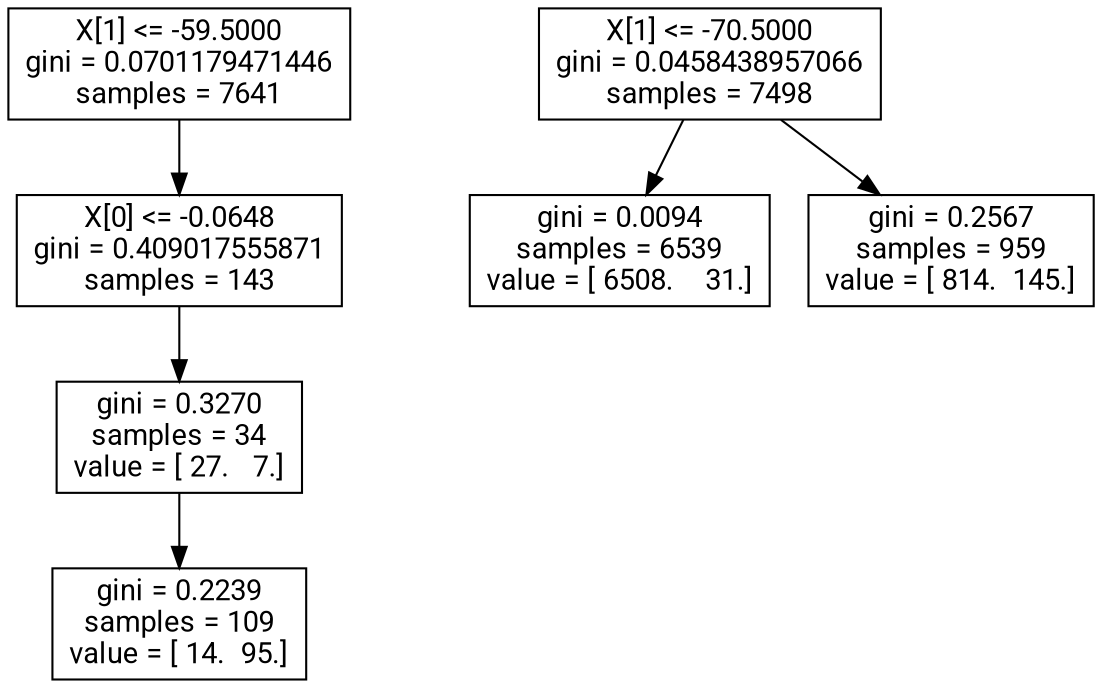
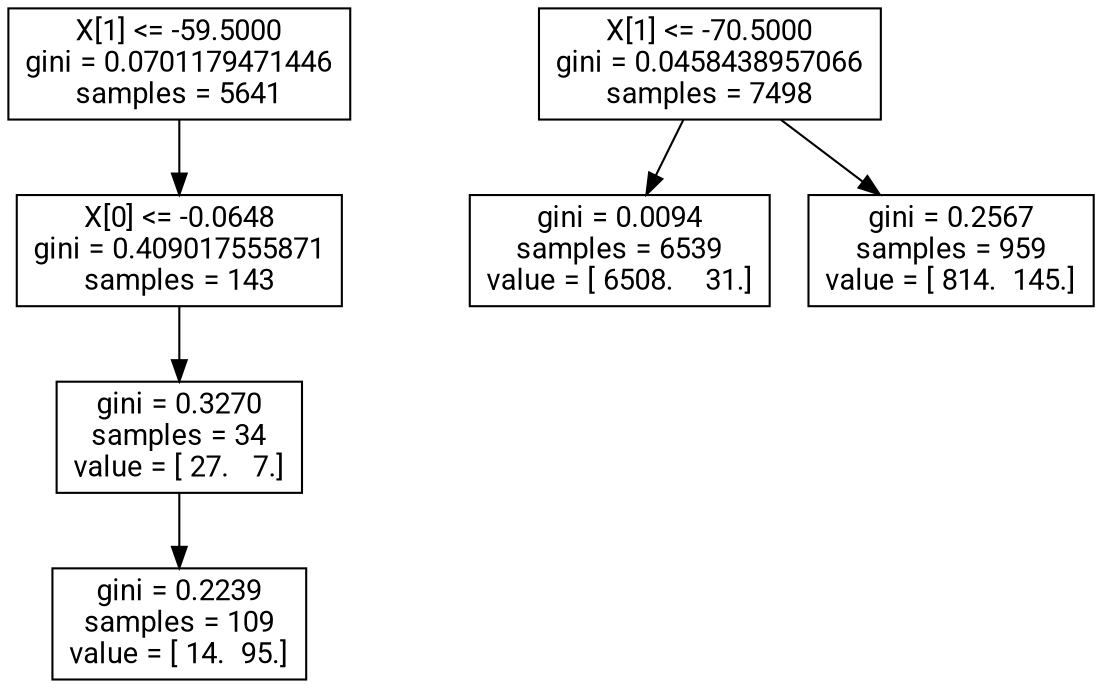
  digraph {
    fontname=Roboto
    node [fontname=Roboto shape=box]
    edge [fontname=Roboto]
-   n1 [label="X[1] <= -59.5000\ngini = 0.0701179471446\nsamples = 7641"]
+   n1 [label="X[1] <= -59.5000\ngini = 0.0701179471446\nsamples = 5641"]
    n2 [label="X[0] <= -0.0648\ngini = 0.409017555871\nsamples = 143"]
    n3 [label="X[1] <= -70.5000\ngini = 0.0458438957066\nsamples = 7498"]
    n4 [label="gini = 0.0094\nsamples = 6539\nvalue = [ 6508.    31.]"]
    n5 [label="gini = 0.2567\nsamples = 959\nvalue = [ 814.  145.]"]
    n6 [label="gini = 0.3270\nsamples = 34\nvalue = [ 27.   7.]"]
    n7 [label="gini = 0.2239\nsamples = 109\nvalue = [ 14.  95.]"]
    n1 -> n2
    n2 -> n6
    n3 -> n4
    n3 -> n5
    n6 -> n7
  }
